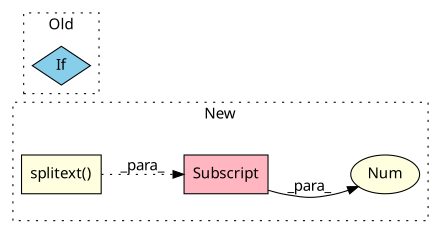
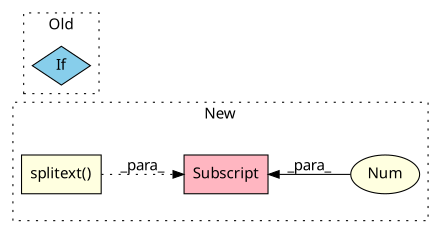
  digraph {
    fontname="Noto Sans"
    rankdir=LR
    node [fillcolor=lightyellow fontname="Noto Sans" shape=box style=filled]
    edge [fontname="Noto Sans"]
    n1 [a=75 l="17,1" label="splitext()" s="6014,6035"]
    n2 [a=63 fillcolor=lightpink l="25,0" label=Subscript s="6014,0"]
    n3 [a=76 l=1 label=Num s=6037 shape=ellipse]
    n4 [a=96 fillcolor=skyblue l=3 label=If s=4619 shape=diamond]
    subgraph cluster_1 {
      label=New
      style=dotted
      n1
      n2
      n3
    }
    subgraph cluster_2 {
      label=Old
      style=dotted
      n4
    }
    n1 -> n2 [label=_para_ style=dotted]
-   n2 -> n3 [label=_para_ style=solid]
+   n3 -> n2 [label=_para_ style=solid]
  }
